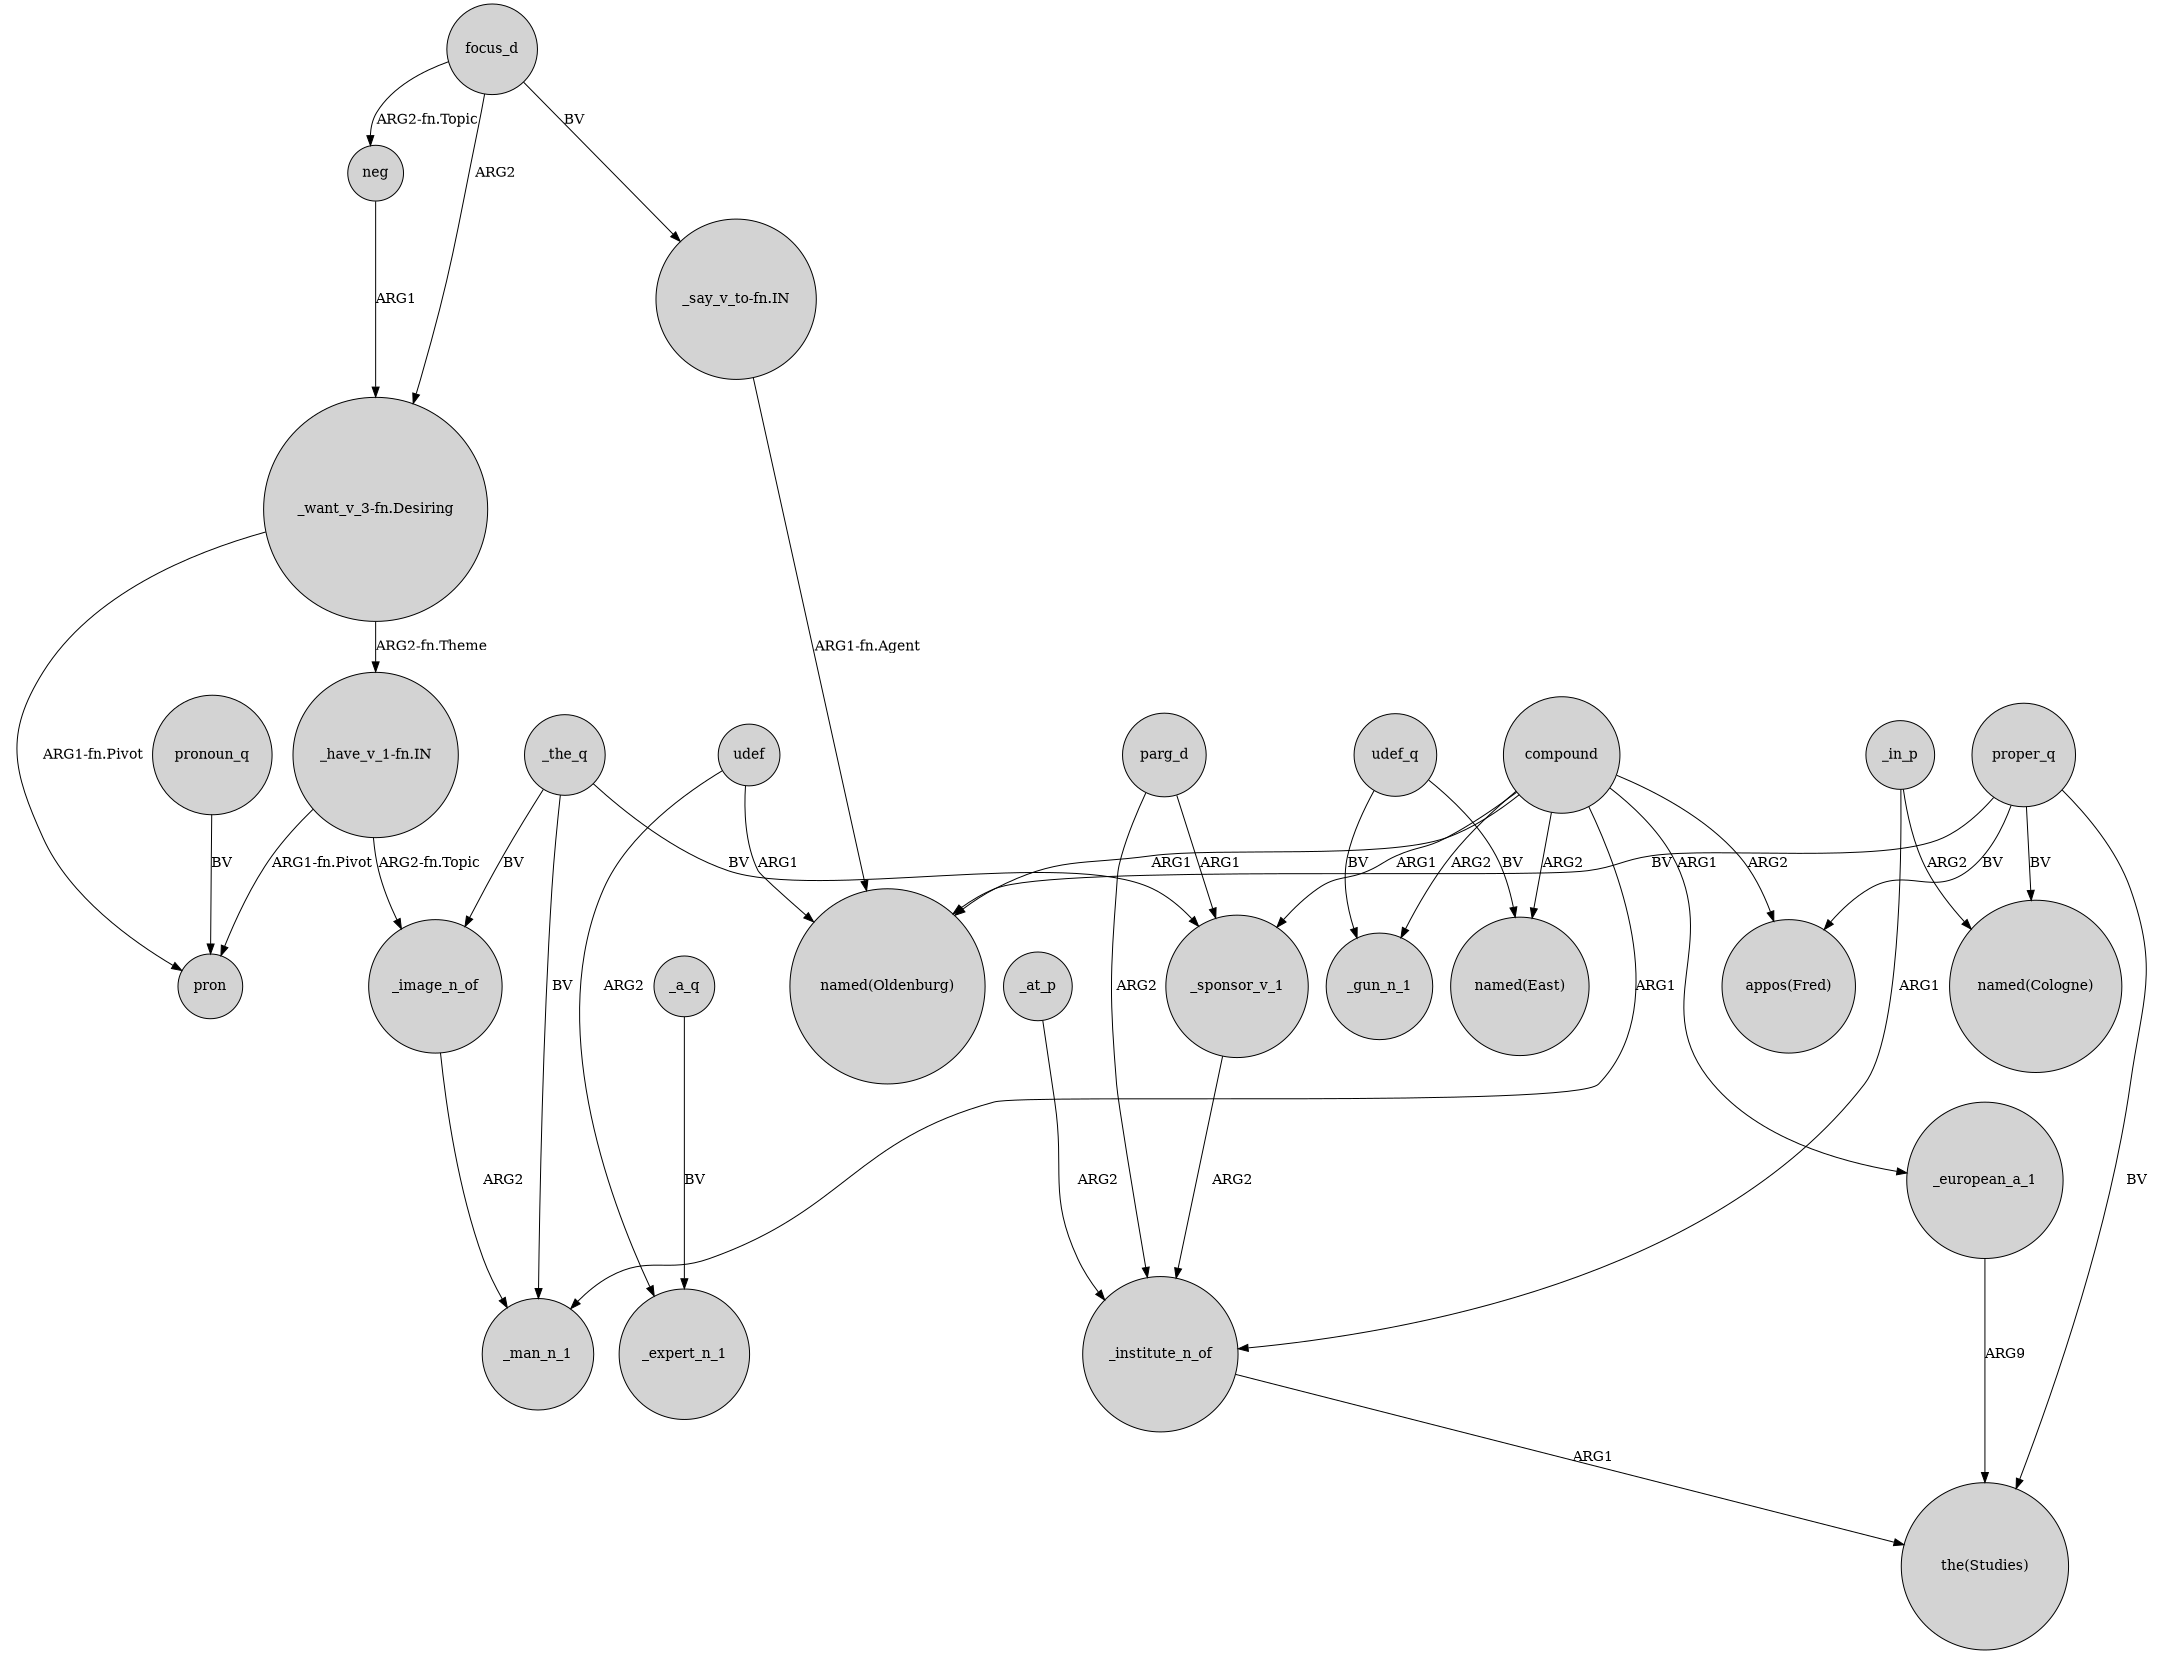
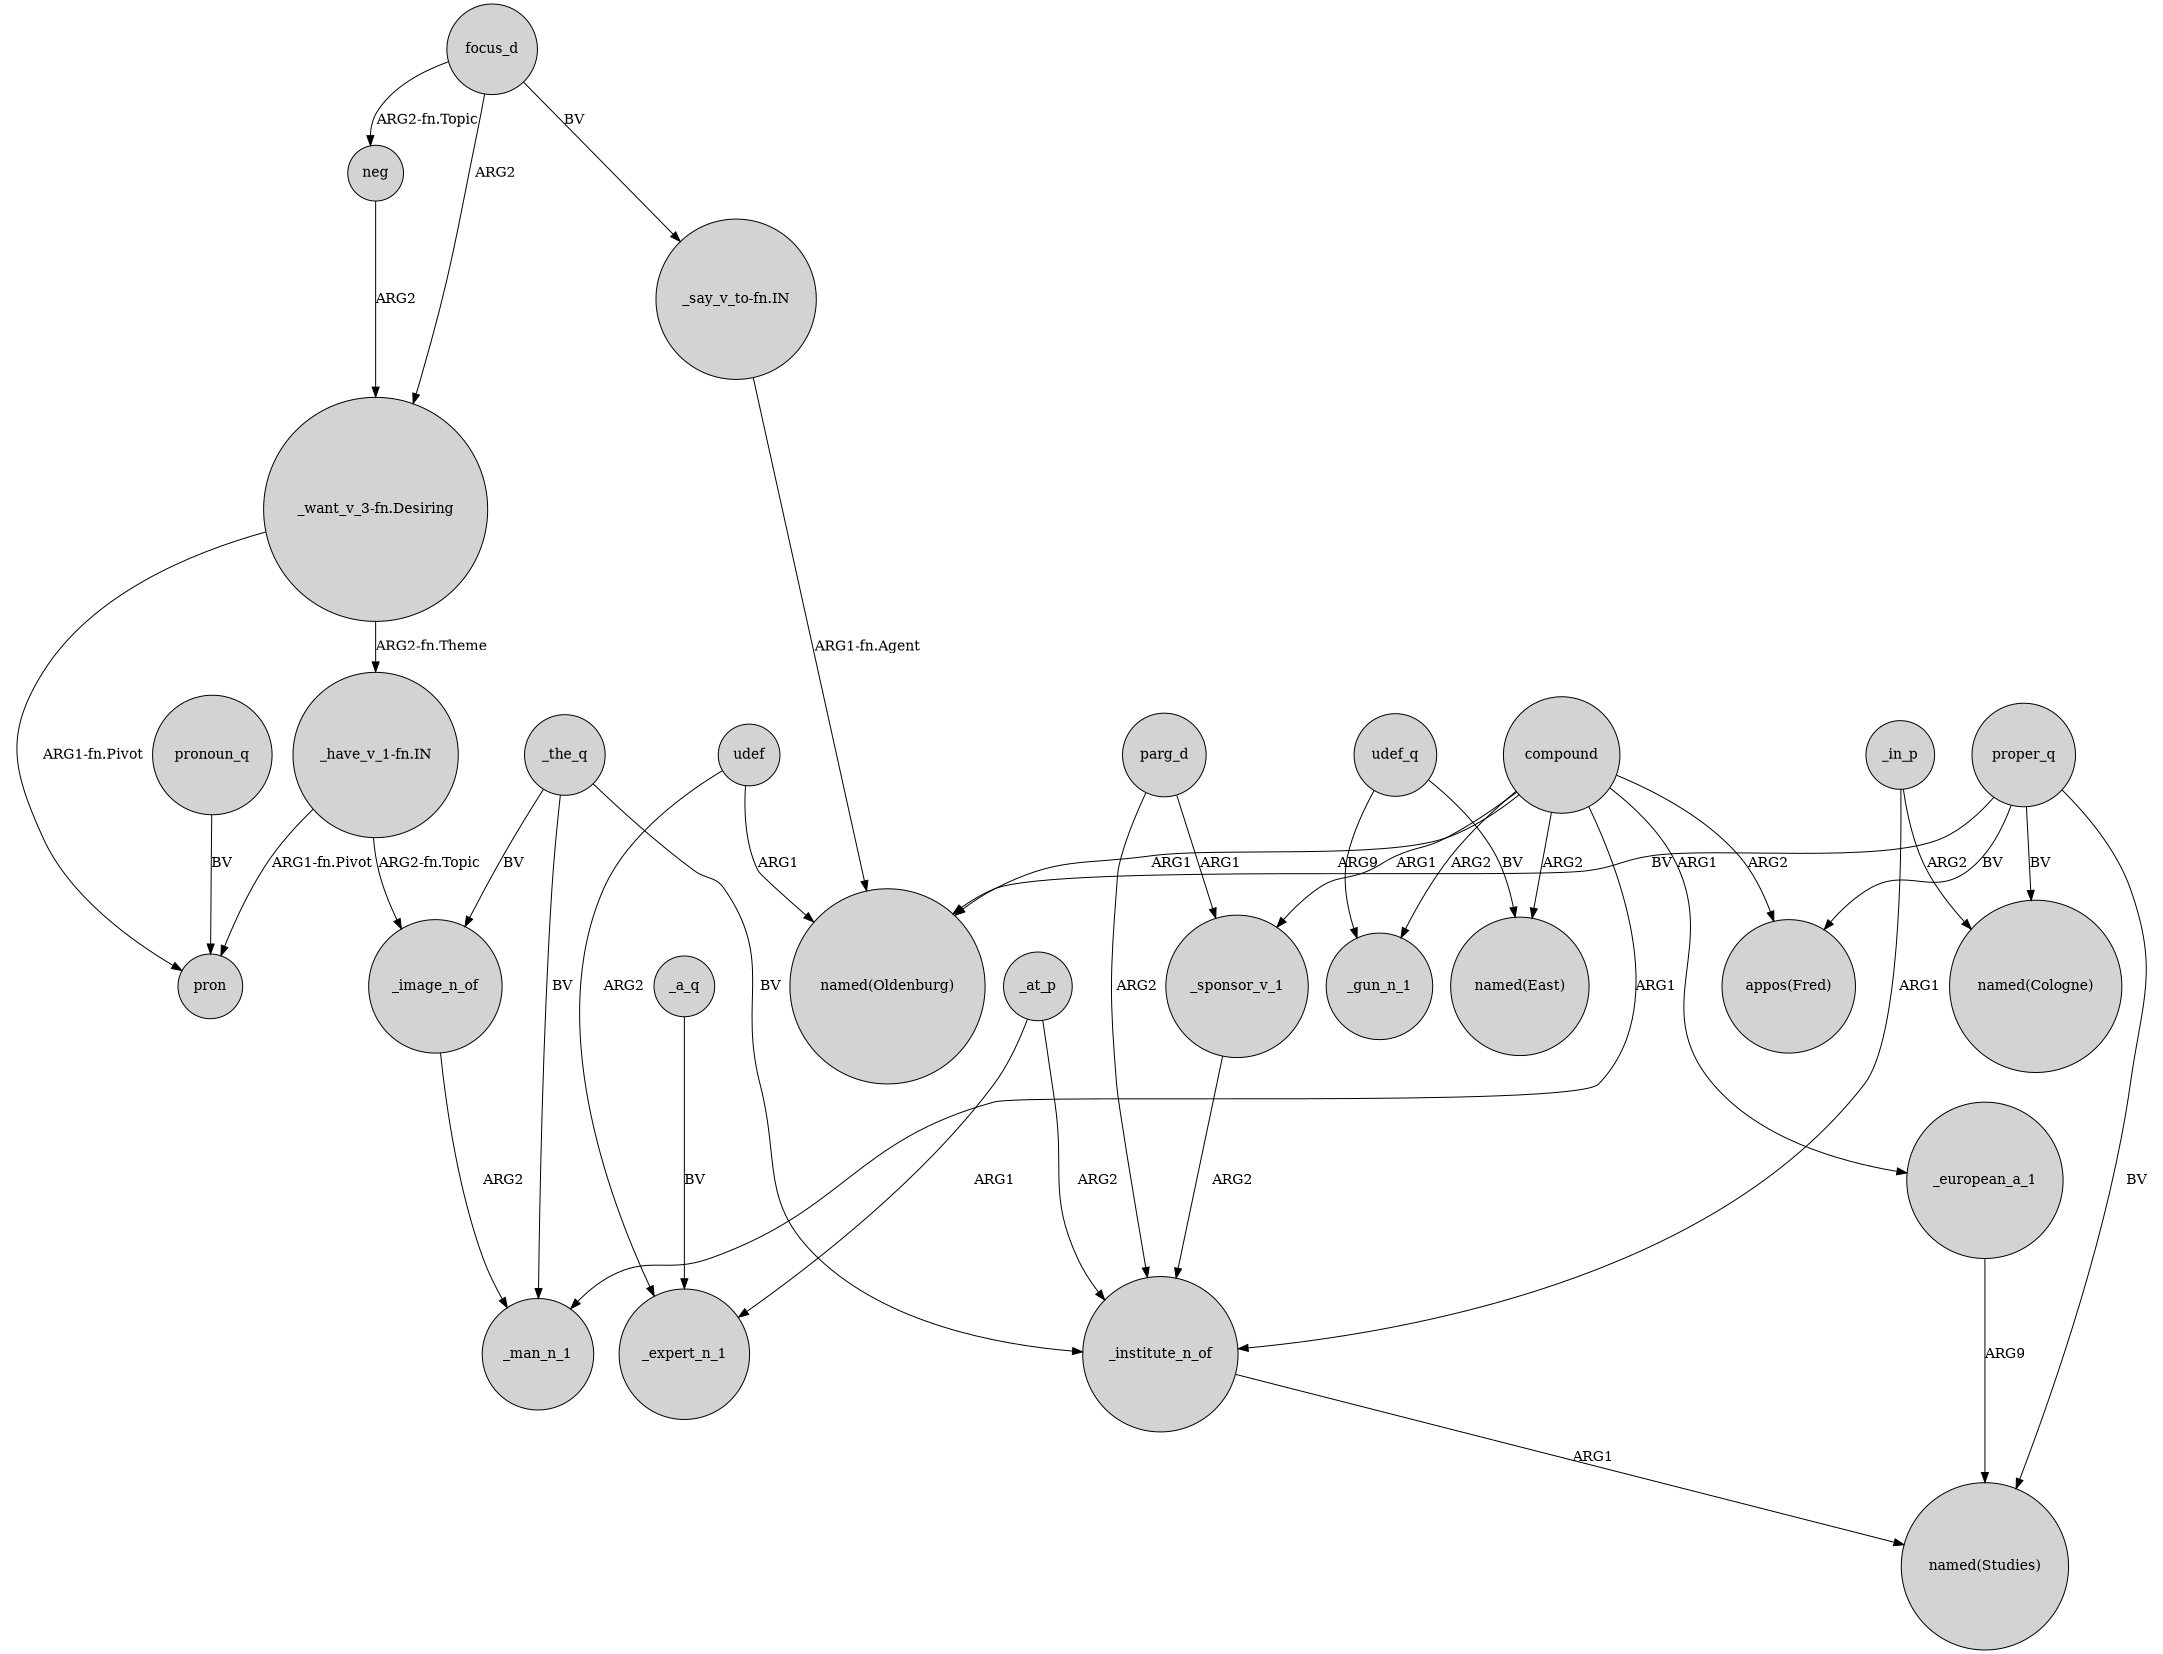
  digraph {
    node [shape=circle style=filled]
    _sponsor_v_1
    _institute_n_of
-   "named(Studies)" [label="the(Studies)"]
+   "named(Studies)"
    _the_q
    _man_n_1
    _image_n_of
    compound
    "named(Oldenburg)"
    _european_a_1
    _gun_n_1
    "named(East)"
    n12 [label="appos(Fred)"]
    n13 [label=udef]
    _expert_n_1
    _in_p
    "named(Cologne)"
    proper_q
    n18 [label="_want_v_3-fn.Desiring"]
    pron
    "_have_v_1-fn.IN"
    udef_q
    "_say_v_to-fn.IN"
    neg
    parg_d
    pronoun_q
    _at_p
    focus_d
    _a_q
    _sponsor_v_1 -> _institute_n_of [label=ARG2]
    _institute_n_of -> "named(Studies)" [label=ARG1]
-   _the_q -> _sponsor_v_1 [label=BV]
+   _the_q -> _institute_n_of [label=BV]
    _the_q -> _man_n_1 [label=BV]
    _the_q -> _image_n_of [label=BV]
    _image_n_of -> _man_n_1 [label=ARG2]
    compound -> _sponsor_v_1 [label=ARG1]
    compound -> _man_n_1 [label=ARG1]
    compound -> "named(Oldenburg)" [label=ARG1]
    compound -> _european_a_1 [label=ARG1]
    compound -> _gun_n_1 [label=ARG2]
    compound -> "named(East)" [label=ARG2]
    compound -> n12 [label=ARG2]
    _european_a_1 -> "named(Studies)" [label=ARG9]
    n13 -> "named(Oldenburg)" [label=ARG1]
    n13 -> _expert_n_1 [label=ARG2]
    _in_p -> _institute_n_of [label=ARG1]
    _in_p -> "named(Cologne)" [label=ARG2]
    proper_q -> "named(Studies)" [label=BV]
    proper_q -> "named(Oldenburg)" [label=BV]
    proper_q -> n12 [label=BV]
    proper_q -> "named(Cologne)" [label=BV]
    n18 -> pron [label="ARG1-fn.Pivot"]
    n18 -> "_have_v_1-fn.IN" [label="ARG2-fn.Theme"]
    "_have_v_1-fn.IN" -> _image_n_of [label="ARG2-fn.Topic"]
    "_have_v_1-fn.IN" -> pron [label="ARG1-fn.Pivot"]
-   udef_q -> _gun_n_1 [label=BV]
+   udef_q -> _gun_n_1 [label=ARG9]
    udef_q -> "named(East)" [label=BV]
    "_say_v_to-fn.IN" -> "named(Oldenburg)" [label="ARG1-fn.Agent"]
-   neg -> n18 [label=ARG1]
+   neg -> n18 [label=ARG2]
    parg_d -> _sponsor_v_1 [label=ARG1]
    parg_d -> _institute_n_of [label=ARG2]
    pronoun_q -> pron [label=BV]
    _at_p -> _institute_n_of [label=ARG2]
+   _at_p -> _expert_n_1 [label=ARG1]
    focus_d -> n18 [label=ARG2]
    focus_d -> "_say_v_to-fn.IN" [label=BV]
    focus_d -> neg [label="ARG2-fn.Topic"]
    _a_q -> _expert_n_1 [label=BV]
  }
